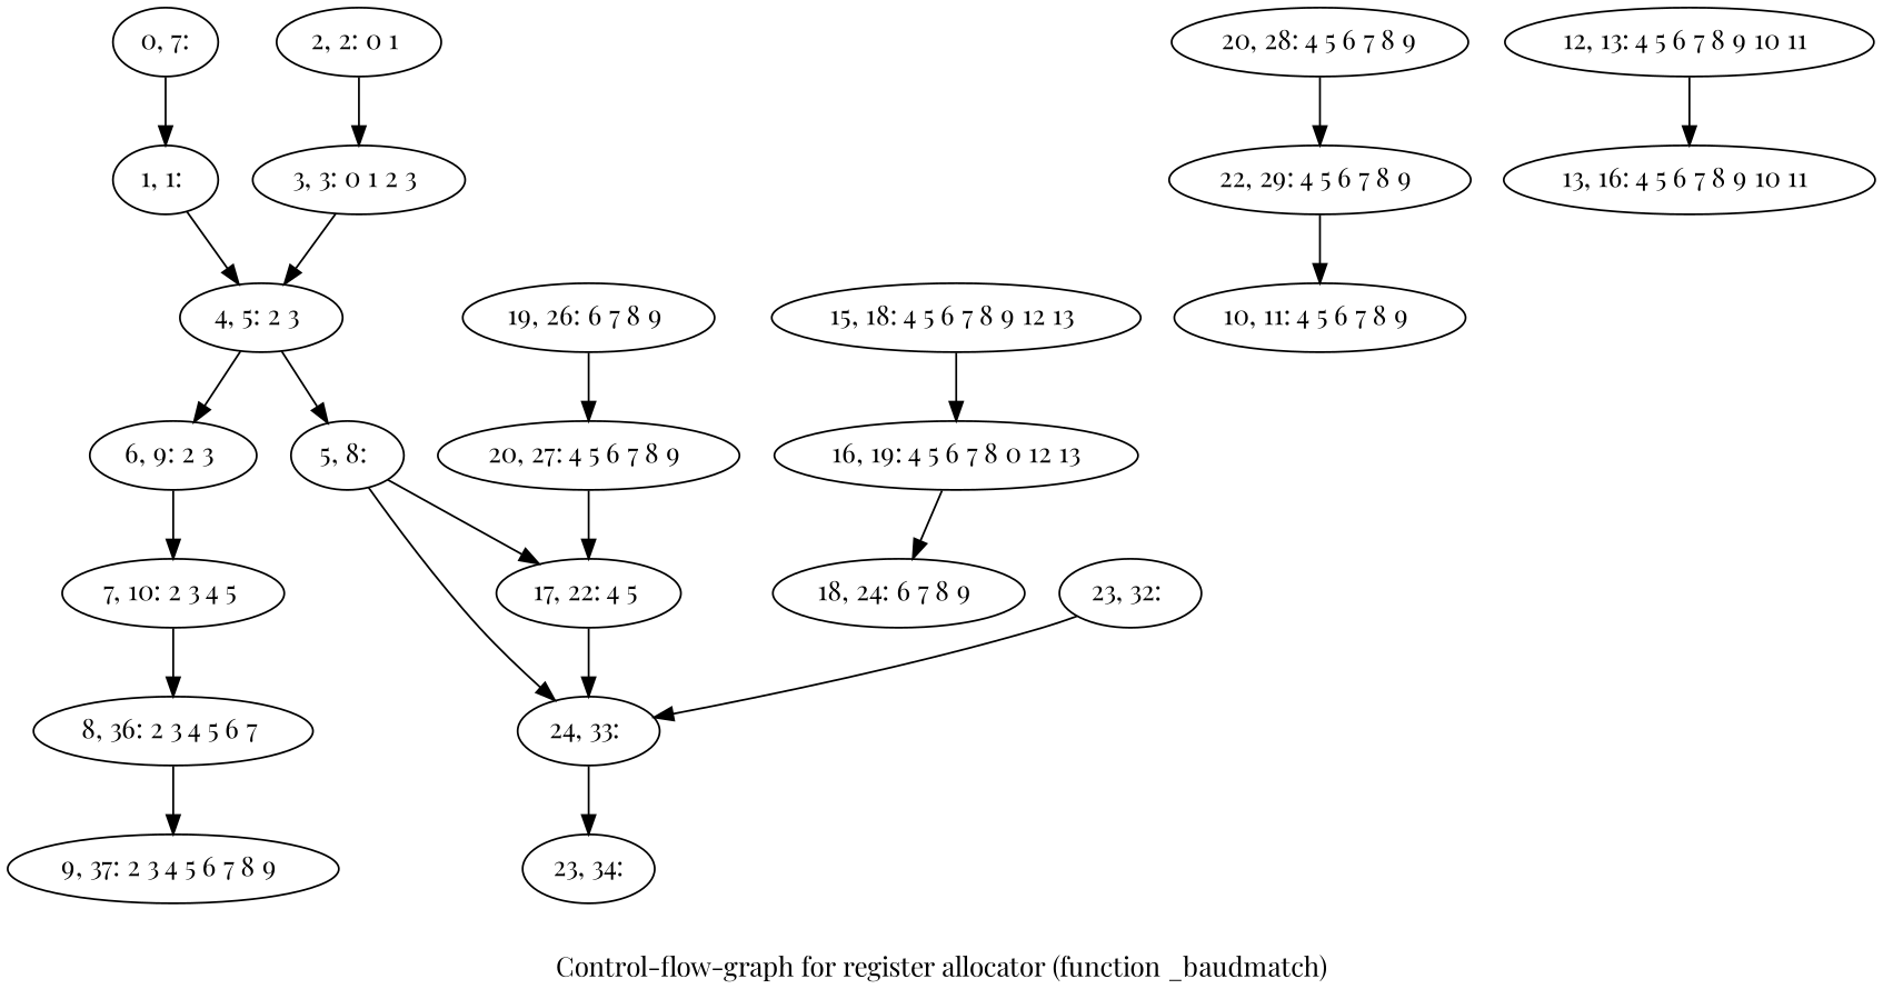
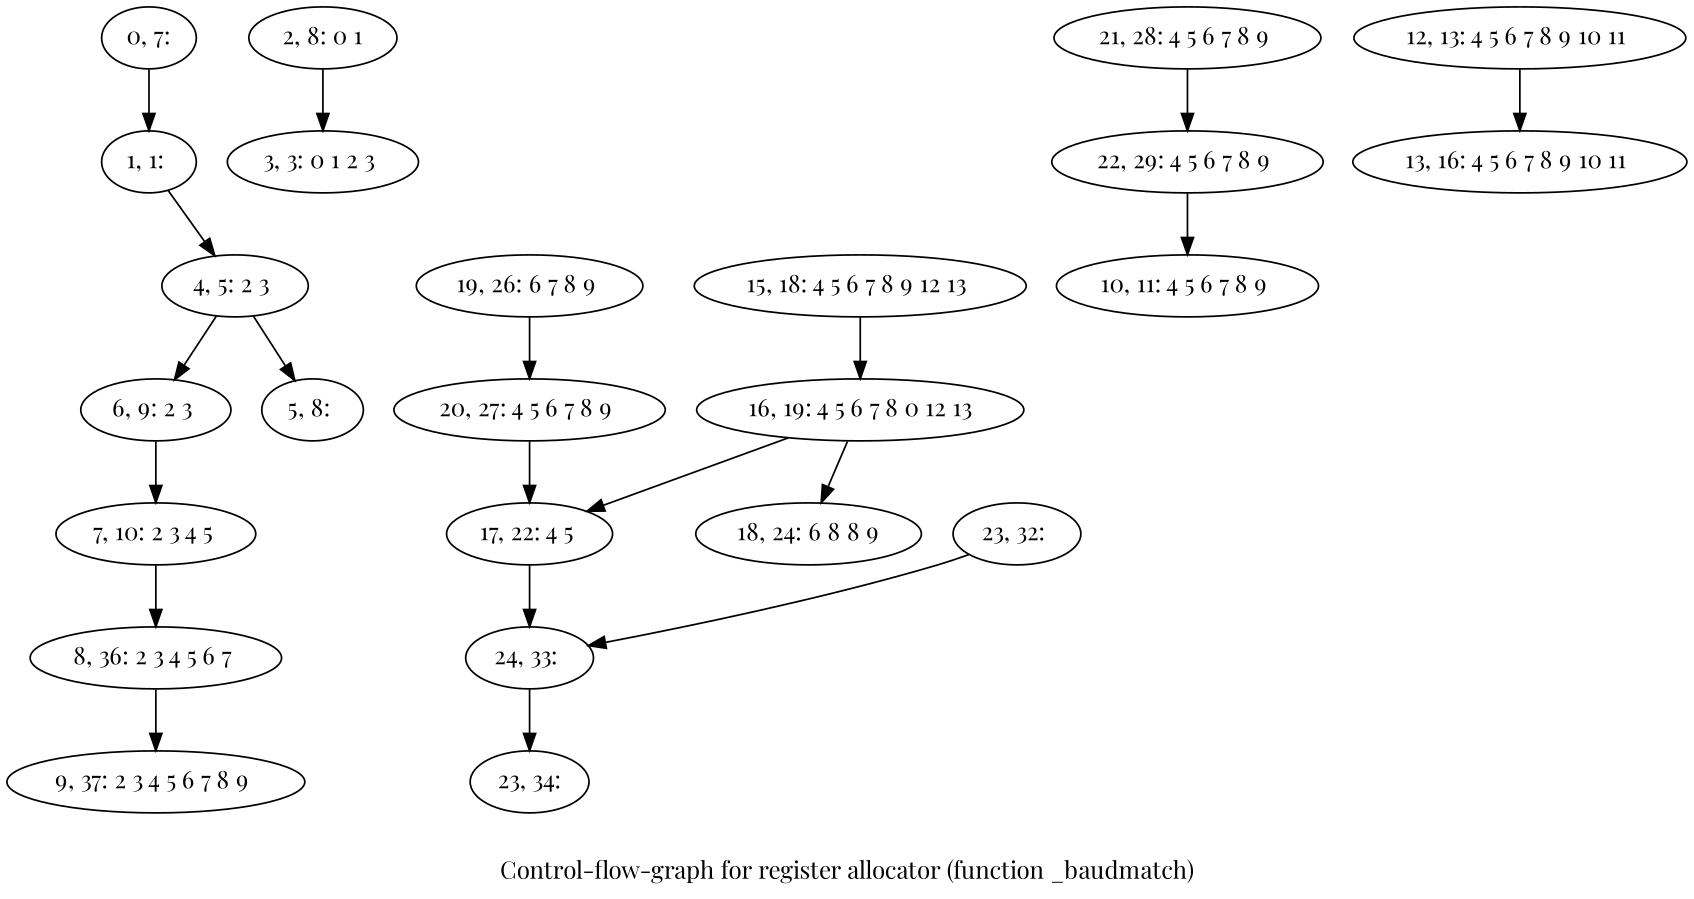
  digraph {
    fontname="Playfair Display"
    label="Control-flow-graph for register allocator (function _baudmatch)"
    node [fontname="Playfair Display"]
    edge [fontname="Playfair Display"]
    n1 [label="0, 7:"]
    n2 [label="1, 1: "]
    n3 [label="4, 5: 2 3 "]
-   n4 [label="2, 2: 0 1 "]
+   n4 [label="2, 8: 0 1"]
    n5 [label="3, 3: 0 1 2 3 "]
    n6 [label="5, 8: "]
    n7 [label="6, 9: 2 3 "]
    n8 [label="24, 33: "]
    n9 [label="7, 10: 2 3 4 5 "]
    n10 [label="23, 34:"]
    n11 [label="8, 36: 2 3 4 5 6 7 "]
    n12 [label="9, 37: 2 3 4 5 6 7 8 9 "]
    n13 [label="10, 11: 4 5 6 7 8 9 "]
    n14 [label="12, 13: 4 5 6 7 8 9 10 11 "]
    n15 [label="13, 16: 4 5 6 7 8 9 10 11 "]
    n16 [label="15, 18: 4 5 6 7 8 9 12 13 "]
    n17 [label="16, 19: 4 5 6 7 8 0 12 13"]
    n18 [label="17, 22: 4 5 "]
-   n19 [label="18, 24: 6 7 8 9 "]
+   n19 [label="18, 24: 6 8 8 9"]
    n20 [label="19, 26: 6 7 8 9 "]
    n21 [label="20, 27: 4 5 6 7 8 9 "]
-   n22 [label="20, 28: 4 5 6 7 8 9"]
+   n22 [label="21, 28: 4 5 6 7 8 9 "]
    n23 [label="22, 29: 4 5 6 7 8 9 "]
    n24 [label="23, 32: "]
    n1 -> n2
    n2 -> n3
    n3 -> n6
    n3 -> n7
    n4 -> n5
-   n5 -> n3
-   n6 -> n8
    n7 -> n9
    n8 -> n10
    n9 -> n11
    n11 -> n12
    n14 -> n15
    n16 -> n17
-   n6 -> n18
+   n17 -> n18
    n17 -> n19
    n18 -> n8
    n20 -> n21
    n21 -> n18
    n22 -> n23
    n23 -> n13
    n24 -> n8
  }
